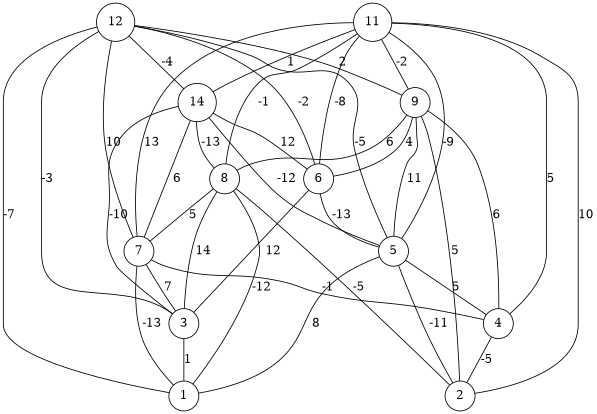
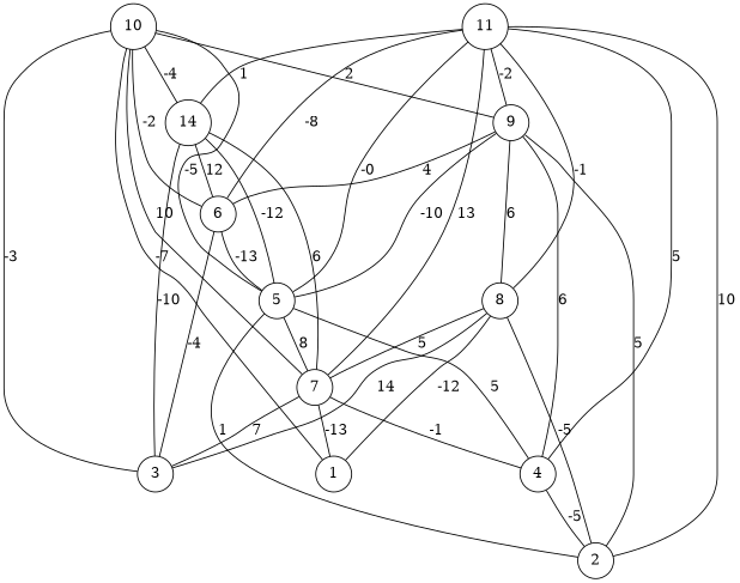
  graph {
    fontname="Helvetica,Arial,sans-serif"
    node [shape=circle]
-   12
+   12 [label=10]
    1
    3
    5
    6
    7
    9
    n8 [label=14]
    2
    4
    8
    11
    12 -- 1 [label=-7]
    12 -- 3 [label=-3]
    12 -- 5 [label=-5]
    12 -- 6 [label=-2]
    12 -- 7 [label=10]
    12 -- 9 [label=2]
    12 -- n8 [label=-4]
-   3 -- 1 [label=1]
-   5 -- 1 [label=8]
-   5 -- 2 [label=-11]
+   5 -- 7 [label=8]
+   5 -- 2 [label=1]
    5 -- 4 [label=5]
-   6 -- 3 [label=12]
+   6 -- 3 [label=-4]
    6 -- 5 [label=-13]
    7 -- 1 [label=-13]
    7 -- 3 [label=7]
    7 -- 4 [label=-1]
-   9 -- 5 [label=11]
+   9 -- 5 [label=-10]
    9 -- 6 [label=4]
    9 -- 2 [label=5]
    9 -- 4 [label=6]
    9 -- 8 [label=6]
    n8 -- 3 [label=-10]
    n8 -- 5 [label=-12]
    n8 -- 6 [label=12]
    n8 -- 7 [label=6]
-   n8 -- 8 [label=-13]
    4 -- 2 [label=-5]
    8 -- 1 [label=-12]
    8 -- 3 [label=14]
    8 -- 7 [label=5]
    8 -- 2 [label=-5]
-   11 -- 5 [label=-9]
+   11 -- 5 [label=-0]
    11 -- 6 [label=-8]
    11 -- 7 [label=13]
    11 -- 9 [label=-2]
    11 -- n8 [label=1]
    11 -- 2 [label=10]
    11 -- 4 [label=5]
    11 -- 8 [label=-1]
  }
